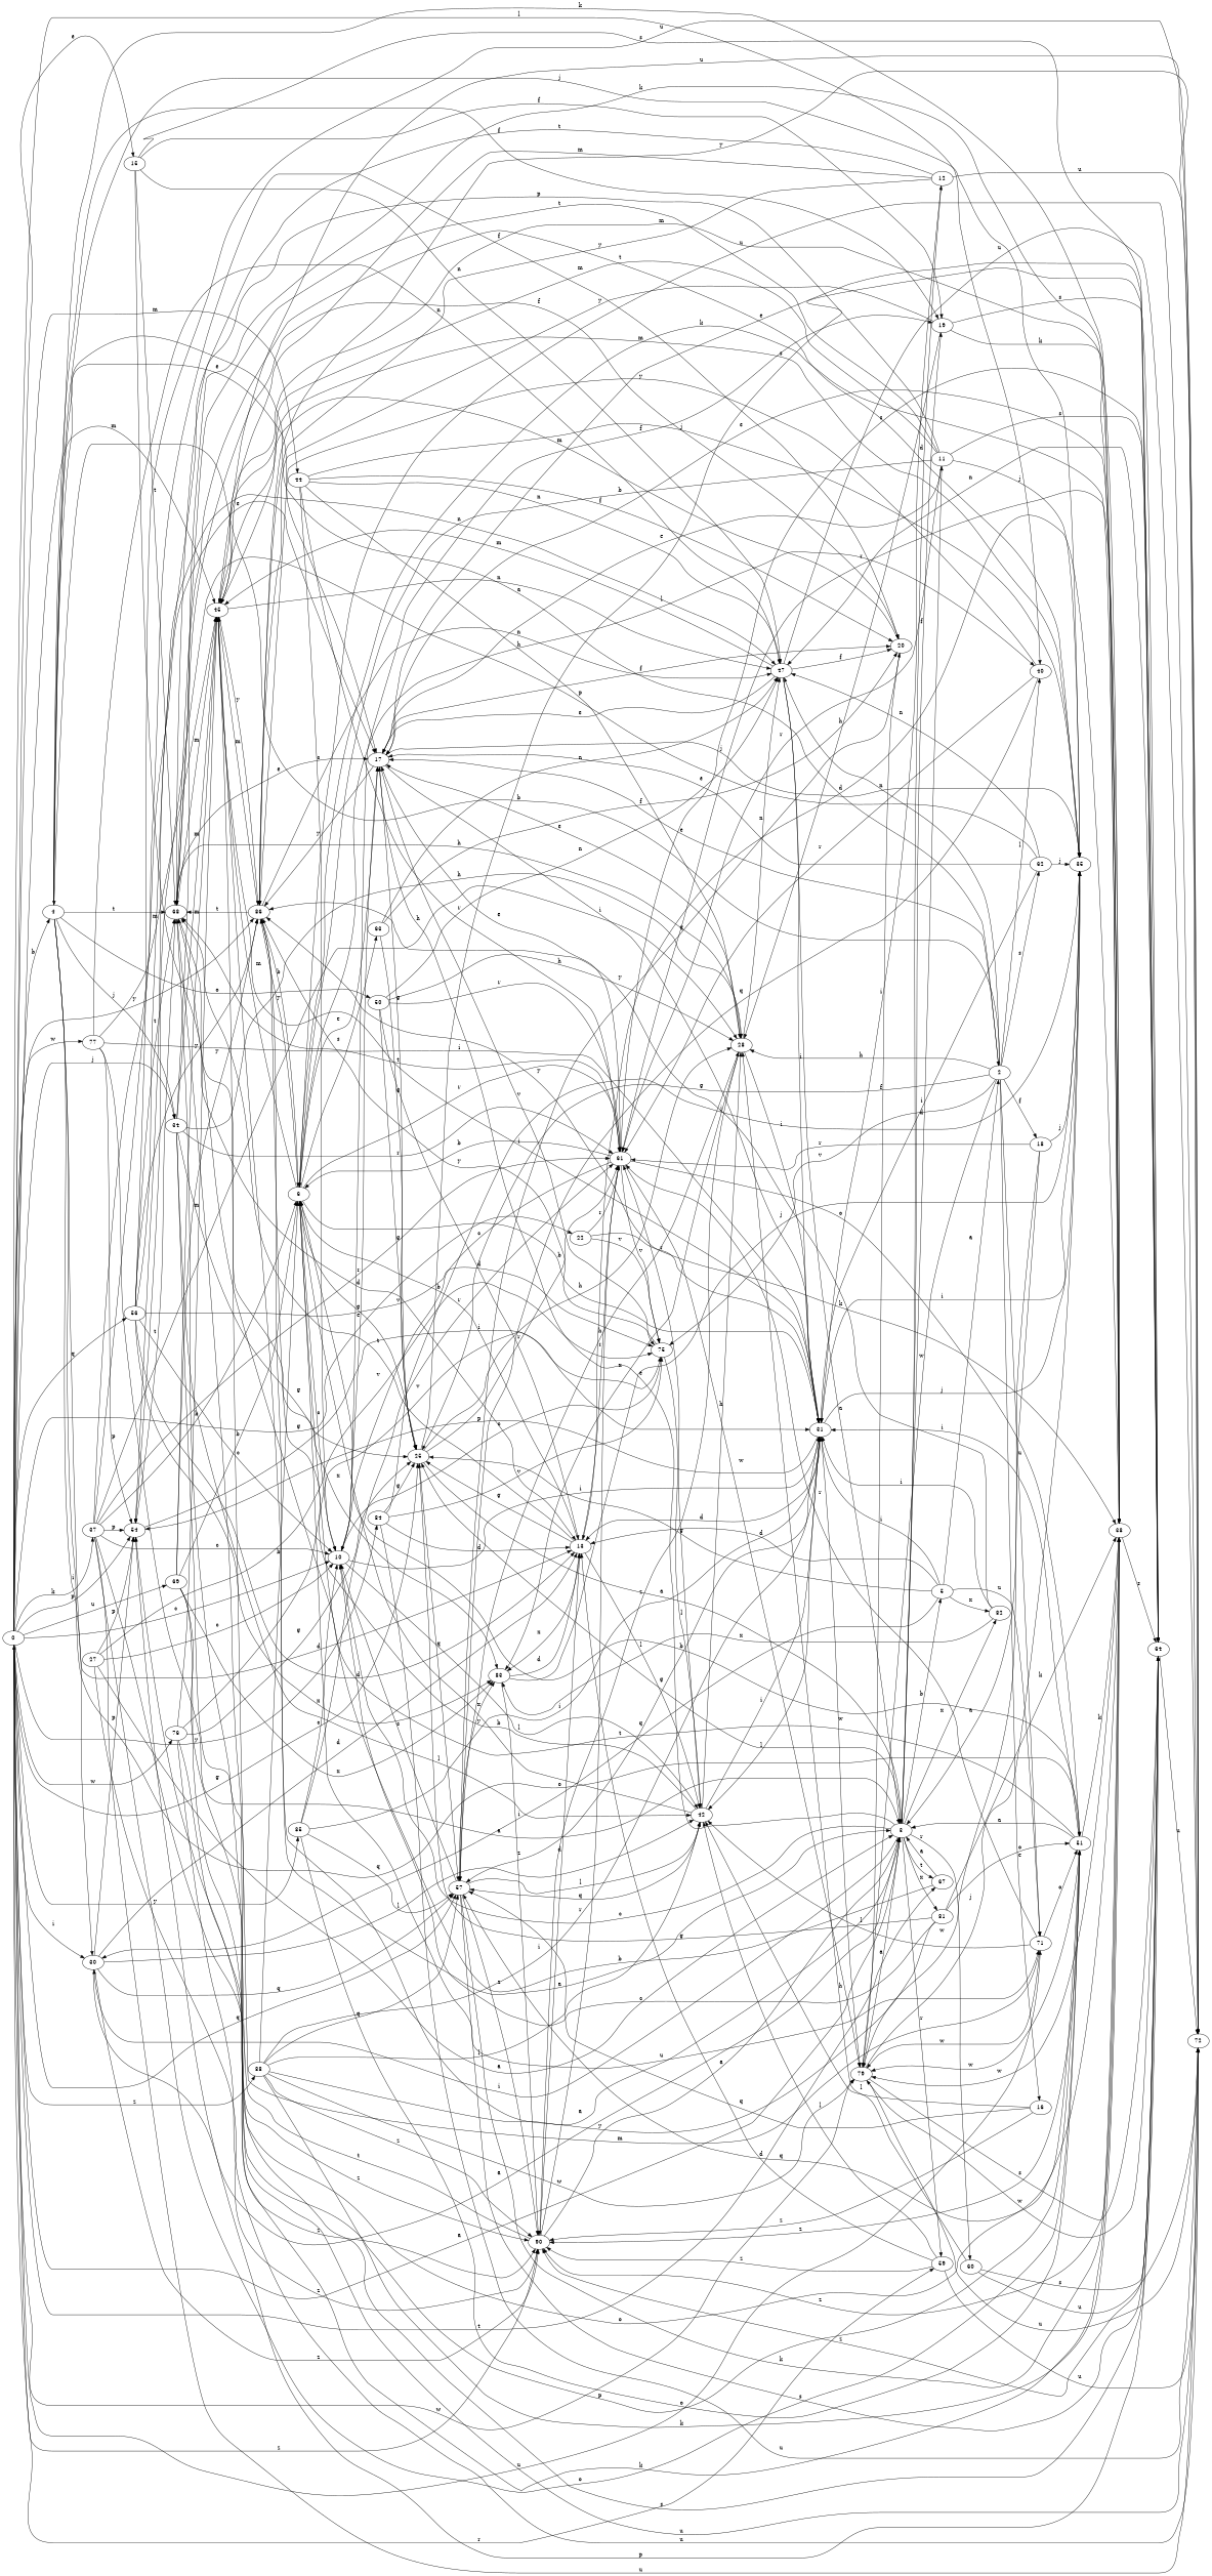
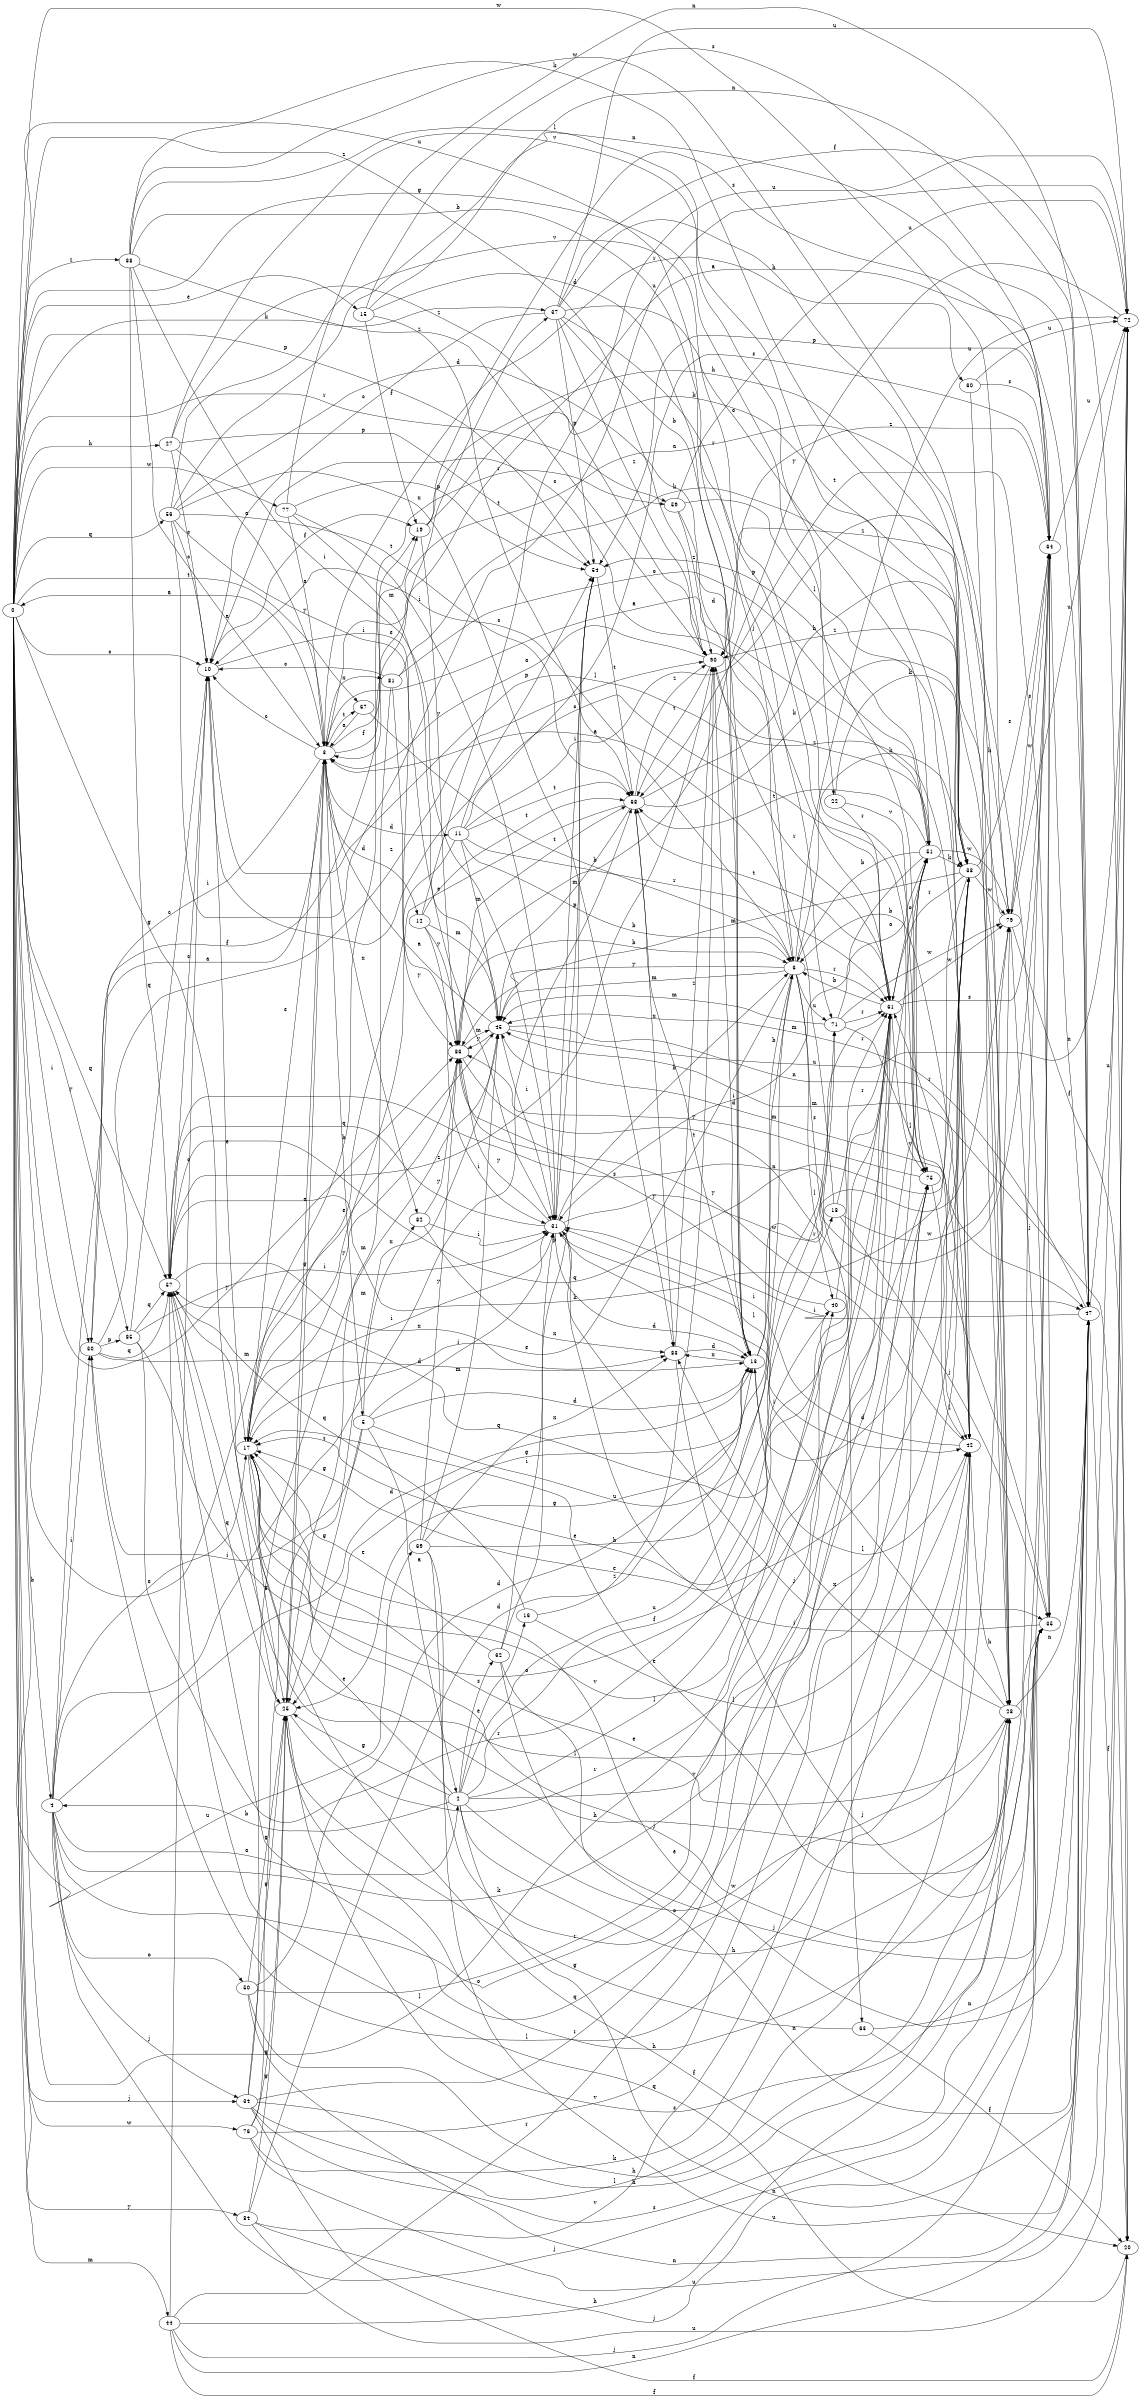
  strict digraph {
    rankdir=LR
    0
    4
    10
    15
    22
    25
    27
    30
    34
    37
    40
    44
    45
    54
    n15 [label=56]
    57
    59
    67
    69
    71
    76
    77
    79
    84
    85
    86
    88
    90
    2
    17
    19
    13
    35
    38
    50
    51
    68
    31
    42
    47
    64
    75
    61
    28
    3
    20
    6
    72
    83
    16
    18
    62
    5
    11
    12
    60
    81
    82
    63
    0 -> 4 [label=b]
    0 -> 10 [label=c]
    0 -> 15 [label=e]
    0 -> 22 [label=g]
    0 -> 25 [label=g]
+   0 -> 27 [label=h]
    0 -> 30 [label=i]
    0 -> 34 [label=j]
    0 -> 37 [label=k]
    0 -> 40 [label=l]
    0 -> 44 [label=m]
    0 -> 45 [label=m]
    0 -> 54 [label=p]
    0 -> n15 [label=q]
    0 -> 57 [label=q]
    0 -> 59 [label=r]
    0 -> 67 [label=t]
    0 -> 69 [label=u]
    0 -> 71 [label=u]
    0 -> 76 [label=w]
    0 -> 77 [label=w]
    0 -> 79 [label=w]
    0 -> 84 [label=y]
    0 -> 85 [label=y]
    0 -> 86 [label=y]
    0 -> 88 [label=z]
    0 -> 90 [label=z]
    4 -> 30 [label=i]
    4 -> 34 [label=j]
    4 -> 2 [label=a]
    4 -> 17 [label=e]
    4 -> 19 [label=f]
    4 -> 13 [label=d]
    4 -> 35 [label=j]
    4 -> 38 [label=k]
    4 -> 50 [label=o]
    4 -> 51 [label=o]
    4 -> 68 [label=t]
    10 -> 17 [label=e]
    10 -> 19 [label=f]
    10 -> 31 [label=i]
    10 -> 42 [label=l]
    15 -> 19 [label=f]
    15 -> 13 [label=d]
    15 -> 68 [label=t]
    15 -> 47 [label=n]
    15 -> 64 [label=s]
    22 -> 38 [label=k]
    22 -> 75 [label=v]
    22 -> 61 [label=r]
    25 -> 57 [label=q]
    25 -> 64 [label=s]
    25 -> 61 [label=r]
    25 -> 28 [label=h]
    25 -> 3 [label=a]
    27 -> 10 [label=c]
    27 -> 54 [label=p]
    27 -> 90 [label=z]
    27 -> 75 [label=v]
    27 -> 3 [label=a]
-   30 -> 54 [label=p]
+   30 -> 85 [label=p]
    30 -> 57 [label=q]
    30 -> 90 [label=z]
    30 -> 13 [label=d]
    30 -> 42 [label=l]
    30 -> 3 [label=a]
    34 -> 25 [label=g]
    34 -> 45 [label=m]
    34 -> 42 [label=l]
    34 -> 64 [label=s]
    34 -> 61 [label=r]
    34 -> 28 [label=h]
    34 -> 20 [label=f]
    37 -> 10 [label=c]
    37 -> 54 [label=p]
    37 -> 90 [label=z]
-   37 -> 17 [label=e]
+   17 -> 37 [label=e]
    37 -> 51 [label=o]
    37 -> 61 [label=r]
    37 -> 28 [label=h]
    37 -> 20 [label=f]
    37 -> 6 [label=b]
    37 -> 72 [label=u]
    40 -> 57 [label=q]
    40 -> 86 [label=y]
    40 -> 61 [label=r]
    44 -> 10 [label=c]
    44 -> 35 [label=j]
    44 -> 47 [label=n]
    44 -> 61 [label=r]
    44 -> 28 [label=h]
    44 -> 20 [label=f]
    45 -> 86 [label=y]
    45 -> 31 [label=i]
    45 -> 47 [label=n]
    45 -> 3 [label=a]
    45 -> 72 [label=u]
    54 -> 68 [label=t]
    54 -> 31 [label=i]
    n15 -> 10 [label=c]
    n15 -> 86 [label=y]
    n15 -> 13 [label=d]
    n15 -> 68 [label=t]
    n15 -> 47 [label=n]
    n15 -> 75 [label=v]
    n15 -> 72 [label=u]
    n15 -> 83 [label=x]
    57 -> 10 [label=c]
    57 -> 90 [label=z]
    57 -> 38 [label=k]
    57 -> 42 [label=l]
    57 -> 64 [label=s]
    57 -> 28 [label=h]
    57 -> 83 [label=x]
    59 -> 90 [label=z]
    59 -> 13 [label=d]
    59 -> 42 [label=l]
    59 -> 72 [label=u]
    67 -> 3 [label=a]
    67 -> 6 [label=b]
    69 -> 45 [label=m]
    69 -> 86 [label=y]
    69 -> 51 [label=o]
    69 -> 6 [label=b]
    69 -> 72 [label=u]
    69 -> 83 [label=x]
    71 -> 45 [label=m]
    71 -> 79 [label=w]
    71 -> 51 [label=o]
    71 -> 42 [label=l]
    71 -> 61 [label=r]
    76 -> 25 [label=g]
    76 -> 45 [label=m]
    76 -> 38 [label=k]
    76 -> 75 [label=v]
    76 -> 72 [label=u]
    77 -> 45 [label=m]
    77 -> 54 [label=p]
    77 -> 31 [label=i]
    77 -> 47 [label=n]
    77 -> 3 [label=a]
    79 -> 35 [label=j]
    79 -> 64 [label=s]
    79 -> 3 [label=a]
    79 -> 20 [label=f]
    79 -> 72 [label=u]
    84 -> 25 [label=g]
    84 -> 13 [label=d]
    84 -> 35 [label=j]
    84 -> 75 [label=v]
    84 -> 72 [label=u]
    85 -> 10 [label=c]
    85 -> 57 [label=q]
    85 -> 51 [label=o]
    85 -> 31 [label=i]
    85 -> 61 [label=r]
    86 -> 45 [label=m]
    86 -> 68 [label=t]
    86 -> 47 [label=n]
    86 -> 6 [label=b]
    88 -> 57 [label=q]
    88 -> 79 [label=w]
    88 -> 90 [label=z]
    88 -> 38 [label=k]
    88 -> 31 [label=i]
    88 -> 42 [label=l]
    88 -> 3 [label=a]
    88 -> 6 [label=b]
    90 -> 13 [label=d]
    90 -> 68 [label=t]
    90 -> 61 [label=r]
    90 -> 3 [label=a]
    2 -> 4 [label=b]
    2 -> 25 [label=g]
    2 -> 40 [label=l]
    2 -> 71 [label=u]
    2 -> 79 [label=w]
    2 -> 17 [label=e]
    2 -> 47 [label=n]
    2 -> 75 [label=v]
    2 -> 28 [label=h]
    2 -> 16 [label=e]
    2 -> 18 [label=f]
    2 -> 62 [label=s]
    17 -> 25 [label=g]
    17 -> 86 [label=y]
    17 -> 35 [label=j]
    17 -> 31 [label=i]
    17 -> 75 [label=v]
    17 -> 20 [label=f]
    19 -> 86 [label=y]
    19 -> 38 [label=k]
    19 -> 64 [label=s]
    19 -> 28 [label=h]
    13 -> 25 [label=g]
    13 -> 68 [label=t]
    13 -> 42 [label=l]
    13 -> 61 [label=r]
    13 -> 6 [label=b]
    13 -> 83 [label=x]
    35 -> 45 [label=m]
    35 -> 68 [label=t]
    35 -> 31 [label=i]
    38 -> 45 [label=m]
    38 -> 57 [label=q]
    38 -> 79 [label=w]
    38 -> 90 [label=z]
    38 -> 17 [label=e]
    38 -> 13 [label=d]
    38 -> 64 [label=s]
    38 -> 61 [label=r]
    50 -> 25 [label=g]
    50 -> 13 [label=d]
    50 -> 47 [label=n]
    50 -> 61 [label=r]
    50 -> 28 [label=h]
    51 -> 54 [label=p]
    51 -> 79 [label=w]
    51 -> 90 [label=z]
    51 -> 38 [label=k]
    51 -> 68 [label=t]
    51 -> 31 [label=i]
    51 -> 3 [label=a]
    51 -> 6 [label=b]
    68 -> 45 [label=m]
    68 -> 90 [label=z]
    68 -> 17 [label=e]
    68 -> 38 [label=k]
    68 -> 28 [label=h]
    68 -> 83 [label=x]
    31 -> 54 [label=p]
    31 -> 57 [label=q]
    31 -> 79 [label=w]
    31 -> 86 [label=y]
    31 -> 13 [label=d]
    31 -> 35 [label=j]
    31 -> 42 [label=l]
-   6 -> 31 [label=b]
+   31 -> 6 [label=b]
    42 -> 57 [label=q]
    42 -> 86 [label=y]
    42 -> 31 [label=i]
    42 -> 61 [label=r]
    42 -> 28 [label=h]
    42 -> 6 [label=b]
    47 -> 45 [label=m]
    47 -> 17 [label=e]
    47 -> 31 [label=i]
    47 -> 3 [label=a]
    47 -> 20 [label=f]
    47 -> 72 [label=u]
    64 -> 54 [label=p]
    64 -> 79 [label=w]
    64 -> 90 [label=z]
    64 -> 17 [label=e]
    64 -> 47 [label=n]
    64 -> 72 [label=u]
    75 -> 10 [label=c]
    75 -> 86 [label=y]
    75 -> 42 [label=l]
    61 -> 10 [label=c]
    61 -> 79 [label=w]
    61 -> 17 [label=e]
    61 -> 51 [label=o]
    61 -> 68 [label=t]
    61 -> 64 [label=s]
    61 -> 75 [label=v]
    61 -> 6 [label=b]
    28 -> 90 [label=z]
    28 -> 17 [label=e]
    28 -> 31 [label=i]
    28 -> 47 [label=n]
    28 -> 83 [label=x]
    3 -> 0 [label=a]
    3 -> 10 [label=c]
    3 -> 25 [label=g]
    3 -> 30 [label=i]
    3 -> 59 [label=r]
    3 -> 67 [label=t]
    3 -> 17 [label=e]
    3 -> 19 [label=f]
    3 -> 5 [label=b]
    3 -> 11 [label=d]
    3 -> 12 [label=d]
    3 -> 60 [label=r]
    3 -> 81 [label=x]
    3 -> 82 [label=x]
    20 -> 45 [label=m]
    20 -> 57 [label=q]
    6 -> 10 [label=c]
    6 -> 25 [label=g]
    6 -> 40 [label=l]
    6 -> 45 [label=m]
    6 -> 71 [label=u]
    6 -> 86 [label=y]
    6 -> 17 [label=e]
    6 -> 38 [label=k]
    6 -> 61 [label=r]
    6 -> 72 [label=u]
    6 -> 63 [label=s]
    72 -> 86 [label=y]
    83 -> 90 [label=z]
    83 -> 13 [label=d]
    83 -> 35 [label=j]
    16 -> 57 [label=q]
    16 -> 90 [label=z]
    16 -> 42 [label=l]
    18 -> 79 [label=w]
    18 -> 35 [label=j]
    18 -> 61 [label=r]
    18 -> 3 [label=a]
    62 -> 54 [label=p]
    62 -> 17 [label=e]
    62 -> 35 [label=j]
    62 -> 31 [label=i]
    62 -> 47 [label=n]
    5 -> 25 [label=g]
    5 -> 30 [label=i]
    5 -> 71 [label=u]
    5 -> 2 [label=a]
    5 -> 13 [label=d]
    5 -> 31 [label=i]
    5 -> 82 [label=x]
    11 -> 45 [label=m]
    11 -> 54 [label=p]
    11 -> 17 [label=e]
    11 -> 35 [label=j]
    11 -> 68 [label=t]
    11 -> 64 [label=s]
    11 -> 61 [label=r]
    11 -> 6 [label=b]
    12 -> 45 [label=m]
    12 -> 86 [label=y]
    12 -> 68 [label=t]
    12 -> 31 [label=i]
    12 -> 72 [label=u]
    60 -> 64 [label=s]
    60 -> 28 [label=h]
    60 -> 72 [label=u]
    81 -> 10 [label=c]
    81 -> 25 [label=g]
    81 -> 86 [label=y]
    81 -> 38 [label=k]
    81 -> 51 [label=o]
    82 -> 86 [label=y]
    82 -> 31 [label=i]
    82 -> 83 [label=x]
    63 -> 25 [label=g]
    63 -> 47 [label=n]
    63 -> 20 [label=f]
  }
